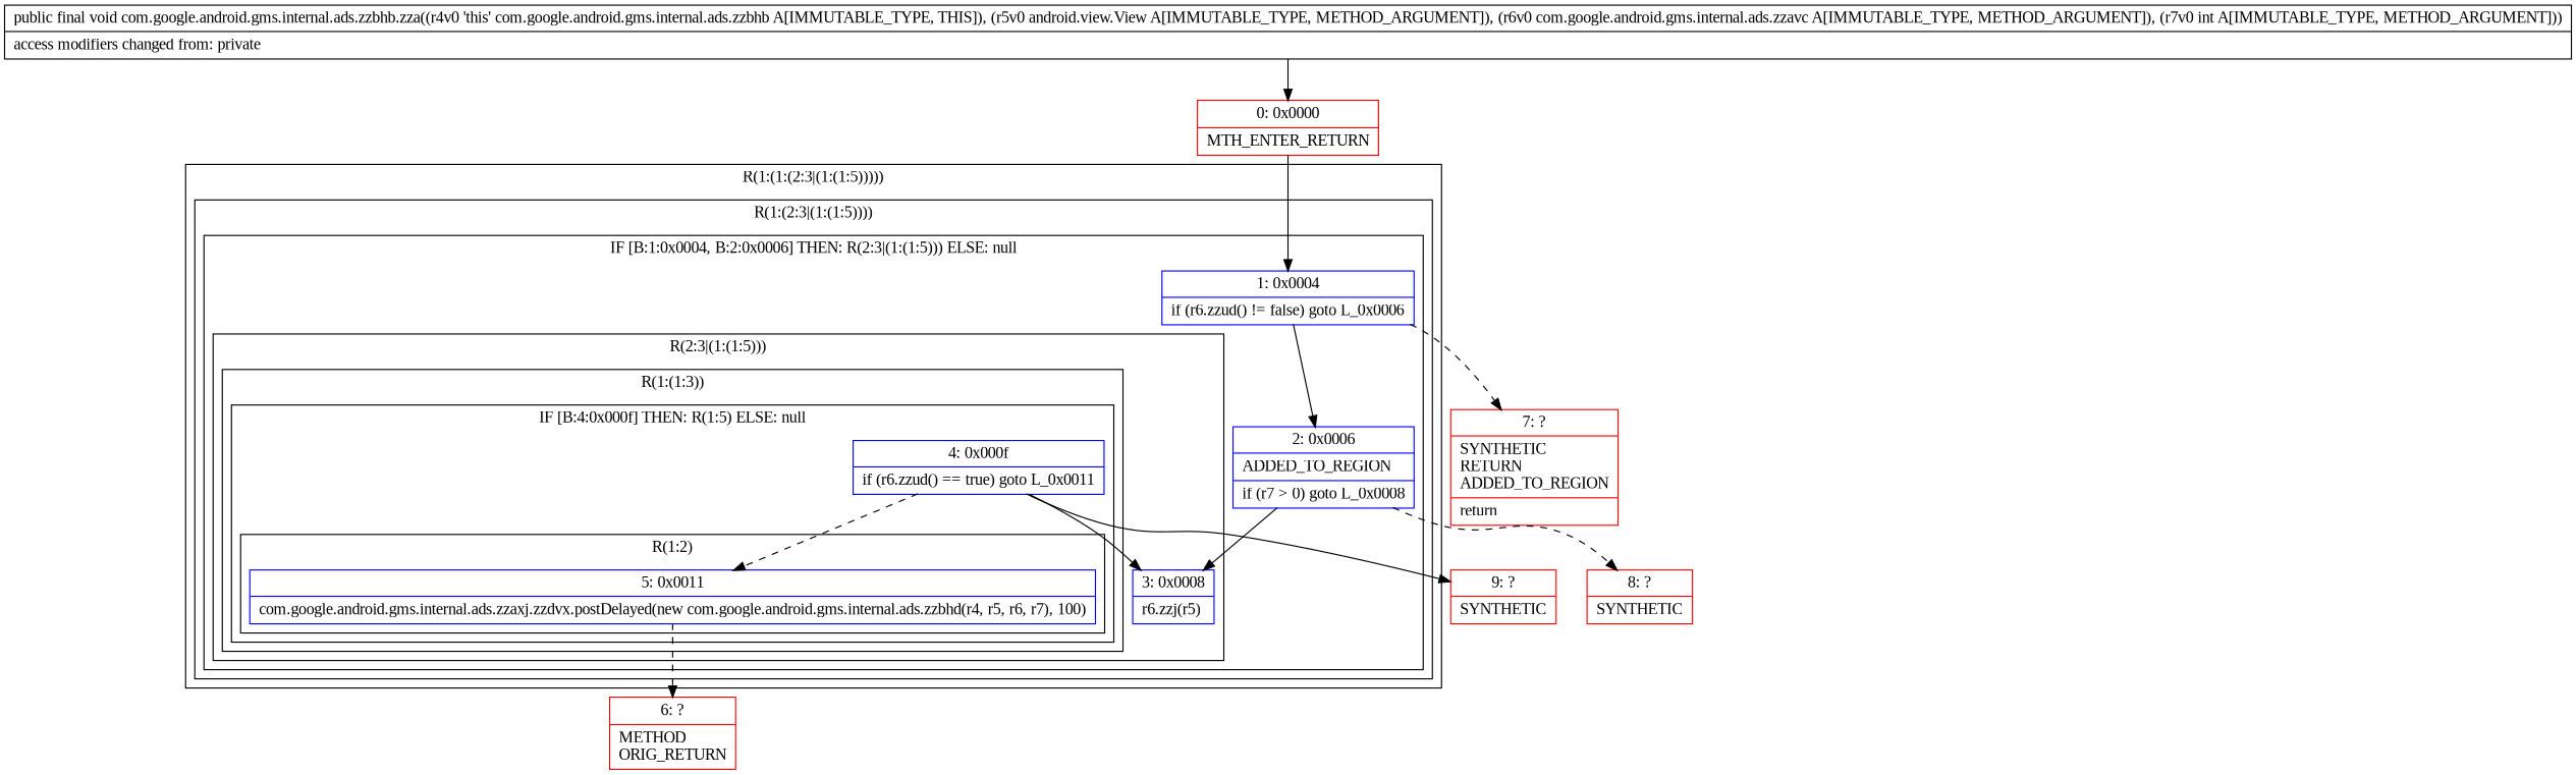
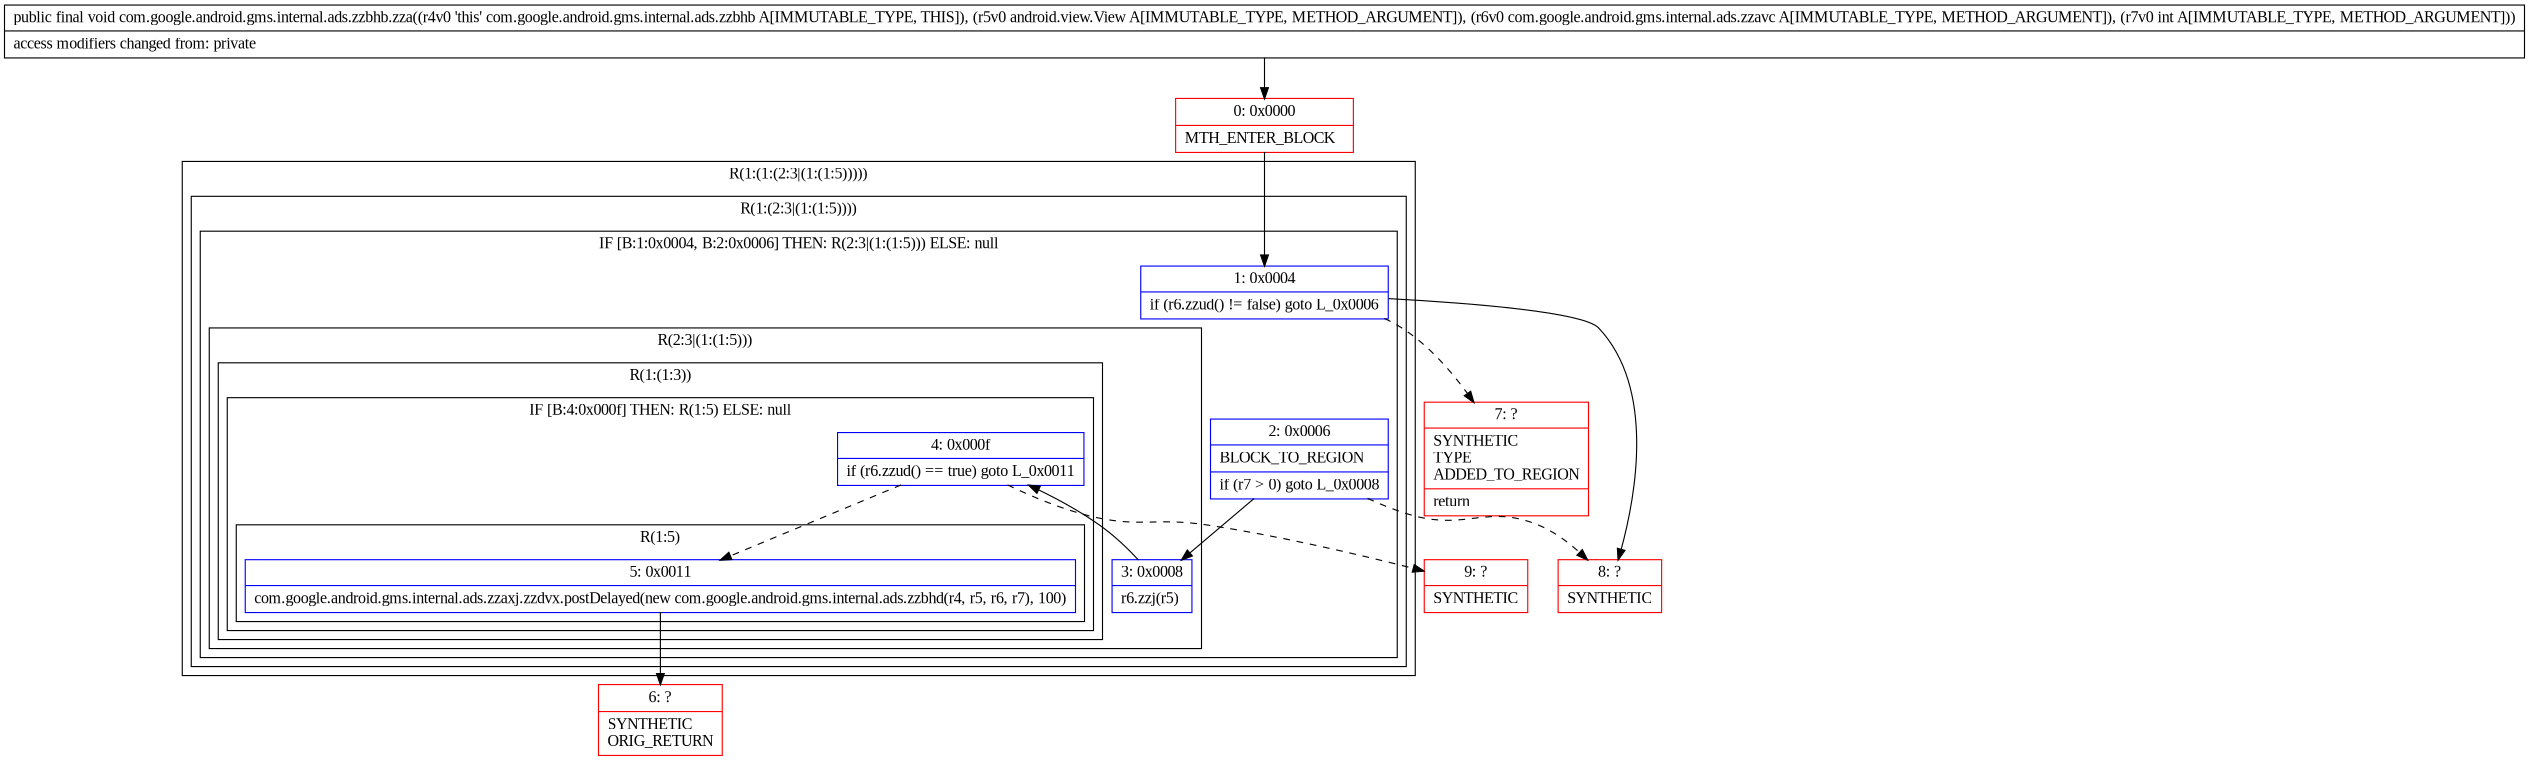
  digraph {
    fontname="Liberation Serif"
    node [color=blue fontname="Liberation Serif" shape=record]
    edge [fontname="Liberation Serif"]
    n1 [label="{5\:\ 0x0011|com.google.android.gms.internal.ads.zzaxj.zzdvx.postDelayed(new com.google.android.gms.internal.ads.zzbhd(r4, r5, r6, r7), 100)\l}"]
    n2 [label="{4\:\ 0x000f|if (r6.zzud() == true) goto L_0x0011\l}"]
    n3 [label="{3\:\ 0x0008|r6.zzj(r5)\l}"]
    n4 [label="{1\:\ 0x0004|if (r6.zzud() != false) goto L_0x0006\l}"]
-   n5 [label="{2\:\ 0x0006|ADDED_TO_REGION\l|if (r7 \> 0) goto L_0x0008\l}"]
-   n6 [color=red label="{6\:\ ?|METHOD\lORIG_RETURN\l}"]
+   n5 [label="{2\:\ 0x0006|BLOCK_TO_REGION\l|if (r7 \> 0) goto L_0x0008\l}"]
+   n6 [color=red label="{6\:\ ?|SYNTHETIC\lORIG_RETURN\l}"]
    n7 [color=red label="{9\:\ ?|SYNTHETIC\l}"]
-   n8 [color=red label="{7\:\ ?|SYNTHETIC\lRETURN\lADDED_TO_REGION\l|return\l}"]
+   n8 [color=red label="{7\:\ ?|SYNTHETIC\lTYPE\lADDED_TO_REGION\l|return\l}"]
    n9 [color=red label="{8\:\ ?|SYNTHETIC\l}"]
-   n10 [color=red label="{0\:\ 0x0000|MTH_ENTER_RETURN\l}"]
+   n10 [color=red label="{0\:\ 0x0000|MTH_ENTER_BLOCK\l}"]
    n11 [label="{public final void com.google.android.gms.internal.ads.zzbhb.zza((r4v0 'this' com.google.android.gms.internal.ads.zzbhb A[IMMUTABLE_TYPE, THIS]), (r5v0 android.view.View A[IMMUTABLE_TYPE, METHOD_ARGUMENT]), (r6v0 com.google.android.gms.internal.ads.zzavc A[IMMUTABLE_TYPE, METHOD_ARGUMENT]), (r7v0 int A[IMMUTABLE_TYPE, METHOD_ARGUMENT]))  | access modifiers changed from: private\l}" color=""]
    subgraph cluster_1 {
      label="R(1:(1:(2:3|(1:(1:5)))))"
      subgraph cluster_2 {
        label="R(1:(2:3|(1:(1:5))))"
        subgraph cluster_3 {
          label="IF [B:1:0x0004, B:2:0x0006] THEN: R(2:3|(1:(1:5))) ELSE: null"
          n4
          n5
          subgraph cluster_4 {
            label="R(2:3|(1:(1:5)))"
            n3
            subgraph cluster_5 {
              label="R(1:(1:3))"
              subgraph cluster_6 {
                label="IF [B:4:0x000f] THEN: R(1:5) ELSE: null"
                n2
                subgraph cluster_7 {
-                 label="R(1:2)"
+                 label="R(1:5)"
                  n1
                }
              }
            }
          }
        }
      }
    }
-   n1 -> n6 [style=dashed]
+   n1 -> n6
    n2 -> n1 [style=dashed]
-   n2 -> n7 [style=solid]
-   n2 -> n3
-   n4 -> n5
+   n2 -> n7 [style=dashed]
+   n3 -> n2
+   n4 -> n9
    n4 -> n8 [style=dashed]
    n5 -> n3
    n5 -> n9 [style=dashed]
    n10 -> n4
    n11 -> n10
  }
